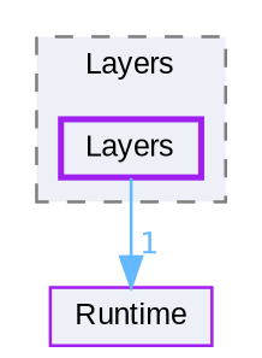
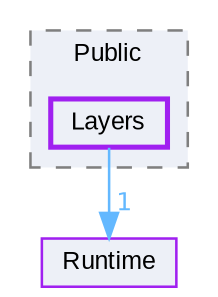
  digraph {
    compound=true
    fontname="Liberation Sans"
    node [color=purple fillcolor="#edf0f7" fontname="Liberation Sans" fontsize=10 shape=box]
    n1 [height=0.2 label=Layers style="filled,bold" width=0.4]
    n2 [height=0.2 label=Runtime style=filled width=0.4]
    subgraph cluster_1 {
      bgcolor="#edf0f7"
      fontsize=10
-     label=Layers
+     label=Public
      pencolor=grey50
      style="filled,dashed"
      n1
    }
    n1 -> n2 [color=steelblue1 fontcolor=steelblue1 fontname="Liberation Sans" fontsize=10 headlabel=1 labeldistance=1.5 labelfontname=Helvetica labelfontsize=10]
  }
